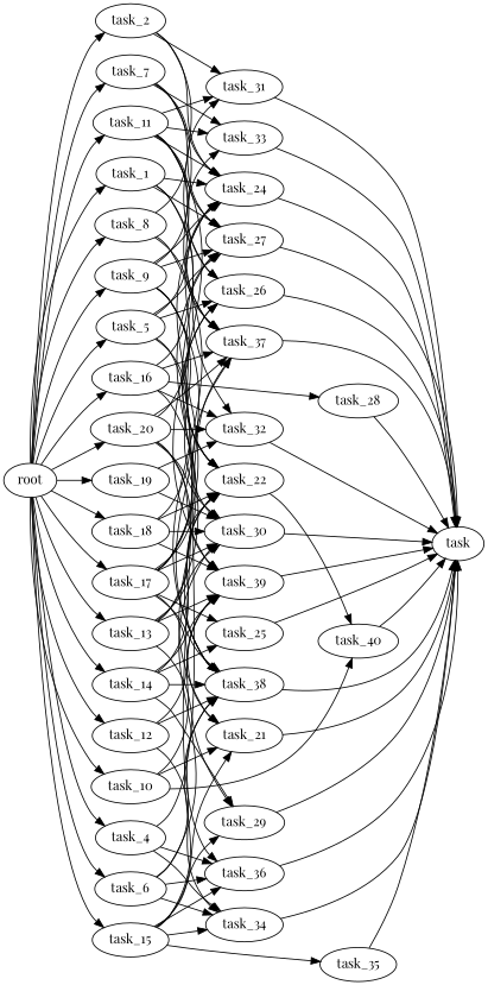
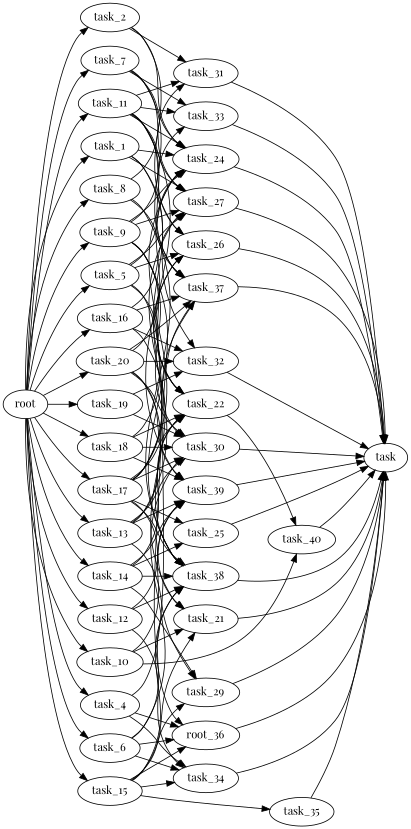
  digraph {
    fontname="Playfair Display"
    rankdir=LR
    node [fontname="Playfair Display"]
    edge [fontname="Playfair Display"]
    root
    task_1
    task_2
    task_4
    task_5
    task_6
    task_7
    task_8
    task_9
    task_10
    task_11
    task_12
    task_13
    task_14
    task_15
    task_16
    task_17
    task_18
    task_19
    task_20
    task_22
    task_24
    task_27
    task_32
    task_26
    task_31
    task_34
-   task_36
+   task_36 [label=root_36]
    task_37
    task_30
    task_38
    task_33
    task_21
    task_39
    task_40
    task_29
    task_25
    task_35
-   task_28
    n40 [label=task]
    root -> task_1
    root -> task_2
    root -> task_4
    root -> task_5
    root -> task_6
    root -> task_7
    root -> task_8
    root -> task_9
    root -> task_10
    root -> task_11
    root -> task_12
    root -> task_13
    root -> task_14
    root -> task_15
    root -> task_16
    root -> task_17
    root -> task_18
    root -> task_19
    root -> task_20
    task_1 -> task_22
    task_1 -> task_24
    task_1 -> task_27
    task_1 -> task_32
    task_2 -> task_24
    task_2 -> task_26
    task_2 -> task_31
    task_4 -> task_34
    task_4 -> task_36
    task_4 -> task_37
    task_5 -> task_22
    task_5 -> task_24
    task_5 -> task_27
    task_5 -> task_26
    task_5 -> task_36
    task_6 -> task_34
    task_6 -> task_36
    task_6 -> task_30
    task_6 -> task_38
    task_7 -> task_24
    task_7 -> task_27
    task_7 -> task_37
    task_7 -> task_33
    task_8 -> task_31
    task_8 -> task_37
    task_8 -> task_38
    task_9 -> task_22
    task_9 -> task_24
    task_9 -> task_27
    task_9 -> task_30
    task_9 -> task_38
    task_9 -> task_33
    task_10 -> task_21
    task_10 -> task_39
    task_10 -> task_40
    task_11 -> task_24
    task_11 -> task_27
    task_11 -> task_26
    task_11 -> task_31
    task_11 -> task_37
    task_11 -> task_33
    task_11 -> task_39
    task_12 -> task_34
    task_12 -> task_38
    task_12 -> task_39
    task_13 -> task_22
    task_13 -> task_27
    task_13 -> task_30
    task_13 -> task_39
    task_13 -> task_29
    task_14 -> task_22
    task_14 -> task_38
    task_14 -> task_39
    task_14 -> task_29
    task_14 -> task_25
    task_15 -> task_34
    task_15 -> task_36
    task_15 -> task_38
    task_15 -> task_21
    task_15 -> task_29
    task_15 -> task_35
    task_16 -> task_27
    task_16 -> task_32
    task_16 -> task_37
    task_16 -> task_21
-   task_16 -> task_28
    task_17 -> task_22
    task_17 -> task_24
    task_17 -> task_26
    task_17 -> task_37
    task_17 -> task_30
    task_17 -> task_38
    task_17 -> task_21
    task_17 -> task_25
    task_18 -> task_22
    task_18 -> task_26
    task_18 -> task_30
    task_18 -> task_39
    task_19 -> task_32
    task_19 -> task_30
    task_20 -> task_24
    task_20 -> task_32
    task_20 -> task_37
    task_20 -> task_30
    task_20 -> task_38
    task_20 -> task_39
    task_22 -> task_40
    task_24 -> n40
    task_27 -> n40
    task_32 -> n40
    task_26 -> n40
    task_31 -> n40
    task_34 -> n40
    task_36 -> n40
    task_37 -> n40
    task_30 -> n40
    task_38 -> n40
    task_33 -> n40
    task_21 -> n40
    task_39 -> n40
    task_40 -> n40
    task_29 -> n40
    task_25 -> n40
    task_35 -> n40
-   task_28 -> n40
  }
